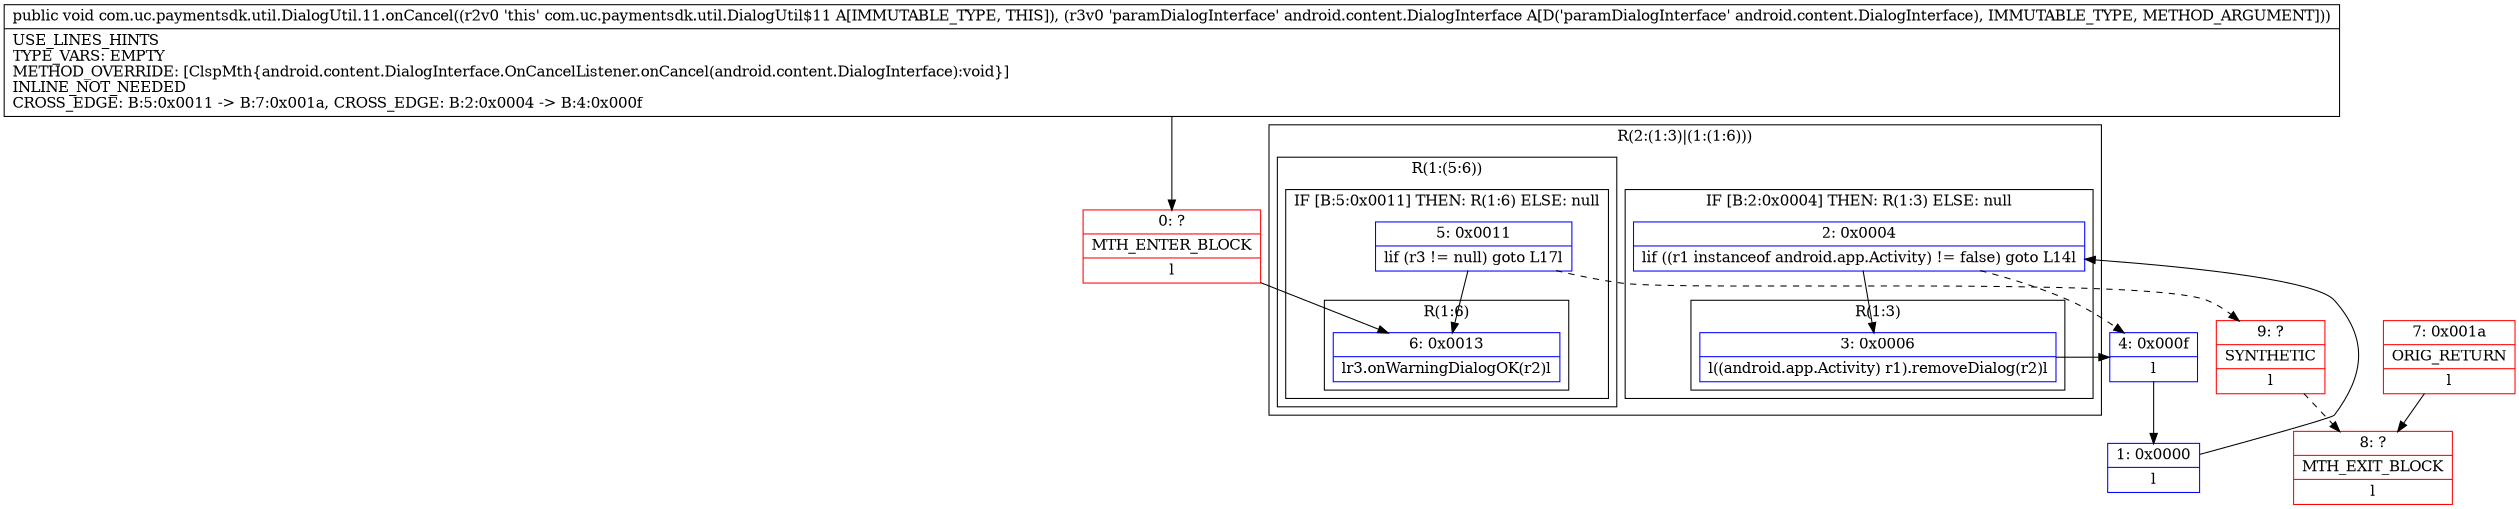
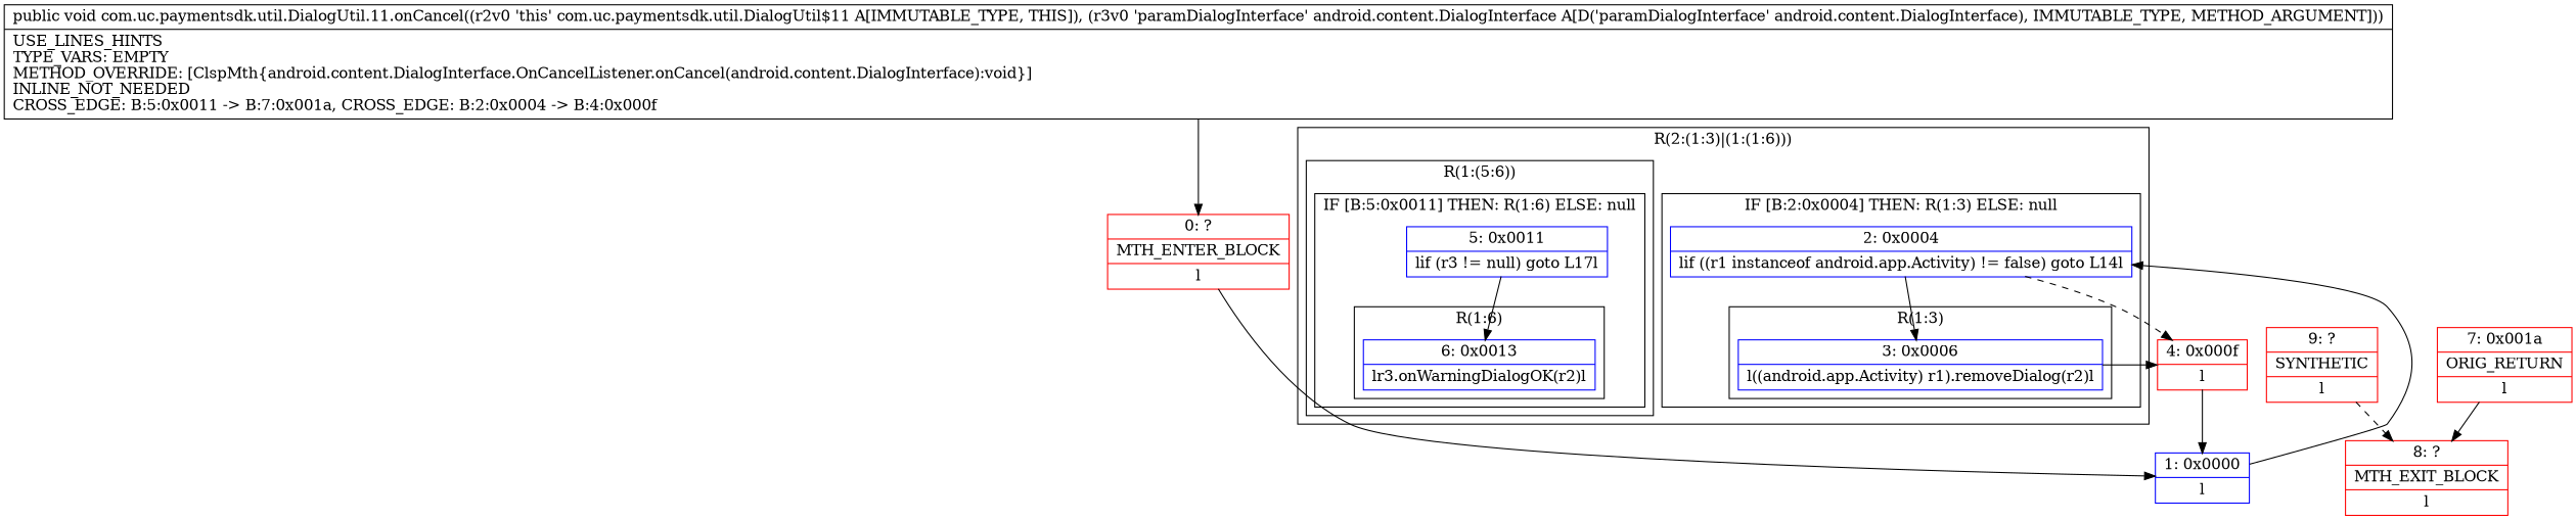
  digraph {
    node [color=blue shape=record]
    n1 [label="{3\:\ 0x0006|l((android.app.Activity) r1).removeDialog(r2)l}"]
    n2 [label="{2\:\ 0x0004|lif ((r1 instanceof android.app.Activity) != false) goto L14l}"]
    n3 [label="{6\:\ 0x0013|lr3.onWarningDialogOK(r2)l}"]
    n4 [label="{5\:\ 0x0011|lif (r3 != null) goto L17l}"]
-   n5 [label="{4\:\ 0x000f|l}"]
+   n5 [color=red label="{4\:\ 0x000f|l}"]
    n6 [color=red label="{9\:\ ?|SYNTHETIC\l|l}"]
    n7 [label="{1\:\ 0x0000|l}"]
    n8 [color=red label="{8\:\ ?|MTH_EXIT_BLOCK\l|l}"]
    n9 [color=red label="{7\:\ 0x001a|ORIG_RETURN\l|l}"]
    n10 [color=red label="{0\:\ ?|MTH_ENTER_BLOCK\l|l}"]
    n11 [label="{public void com.uc.paymentsdk.util.DialogUtil.11.onCancel((r2v0 'this' com.uc.paymentsdk.util.DialogUtil$11 A[IMMUTABLE_TYPE, THIS]), (r3v0 'paramDialogInterface' android.content.DialogInterface A[D('paramDialogInterface' android.content.DialogInterface), IMMUTABLE_TYPE, METHOD_ARGUMENT]))  | USE_LINES_HINTS\lTYPE_VARS: EMPTY\lMETHOD_OVERRIDE: [ClspMth\{android.content.DialogInterface.OnCancelListener.onCancel(android.content.DialogInterface):void\}]\lINLINE_NOT_NEEDED\lCROSS_EDGE: B:5:0x0011 \-\> B:7:0x001a, CROSS_EDGE: B:2:0x0004 \-\> B:4:0x000f\l}" color=""]
    subgraph cluster_1 {
      label="R(2:(1:3)|(1:(1:6)))"
      subgraph cluster_2 {
        label="IF [B:2:0x0004] THEN: R(1:3) ELSE: null"
        n2
        subgraph cluster_3 {
          label="R(1:3)"
          n1
        }
      }
      subgraph cluster_4 {
        label="R(1:(5:6))"
        subgraph cluster_5 {
          label="IF [B:5:0x0011] THEN: R(1:6) ELSE: null"
          n4
          subgraph cluster_6 {
            label="R(1:6)"
            n3
          }
        }
      }
    }
    n1 -> n5
    n2 -> n1
    n2 -> n5 [style=dashed]
    n4 -> n3
-   n4 -> n6 [style=dashed]
    n5 -> n7
    n6 -> n8 [style=dashed]
    n7 -> n2
    n9 -> n8
-   n10 -> n3
+   n10 -> n7
    n11 -> n10
  }
